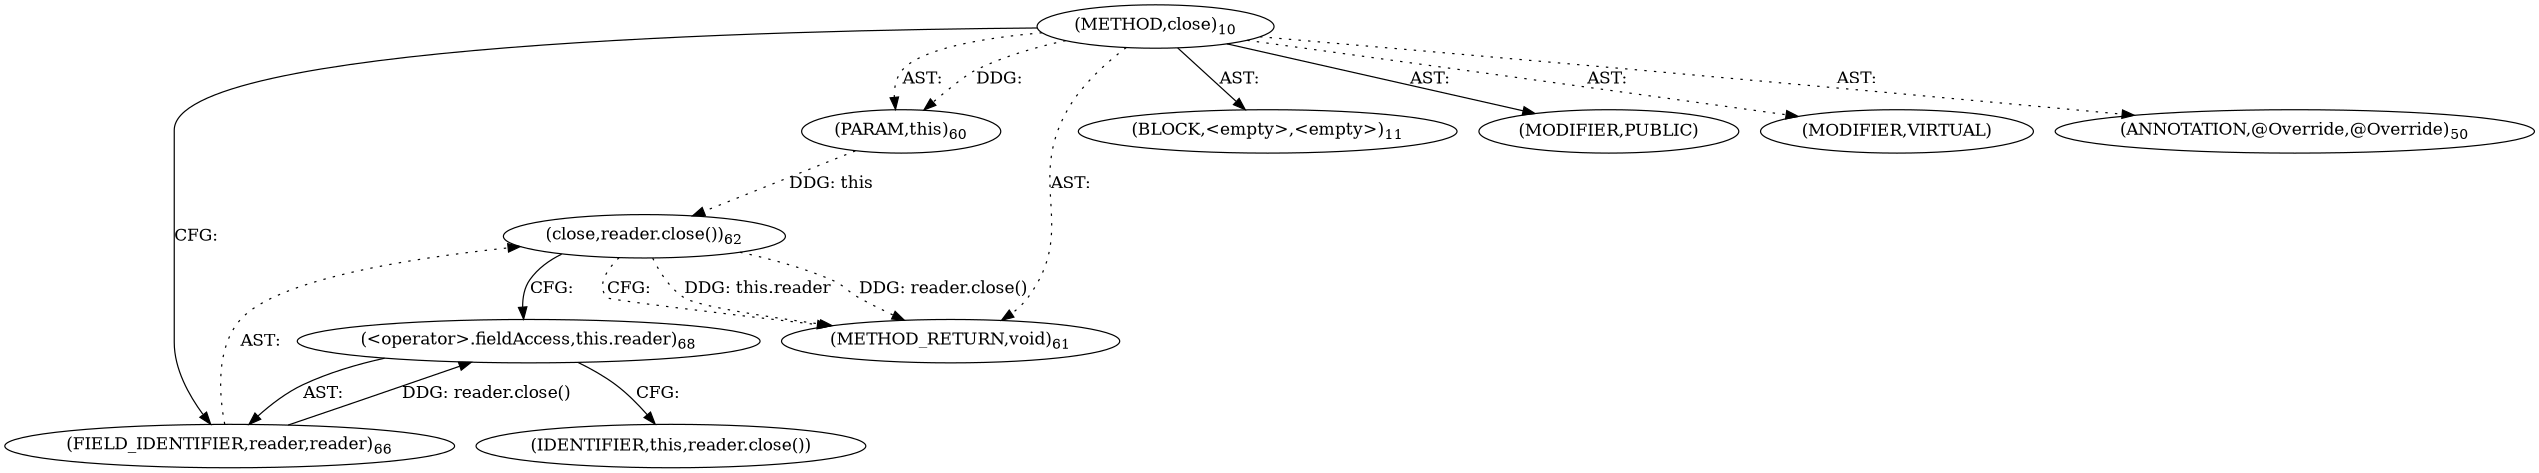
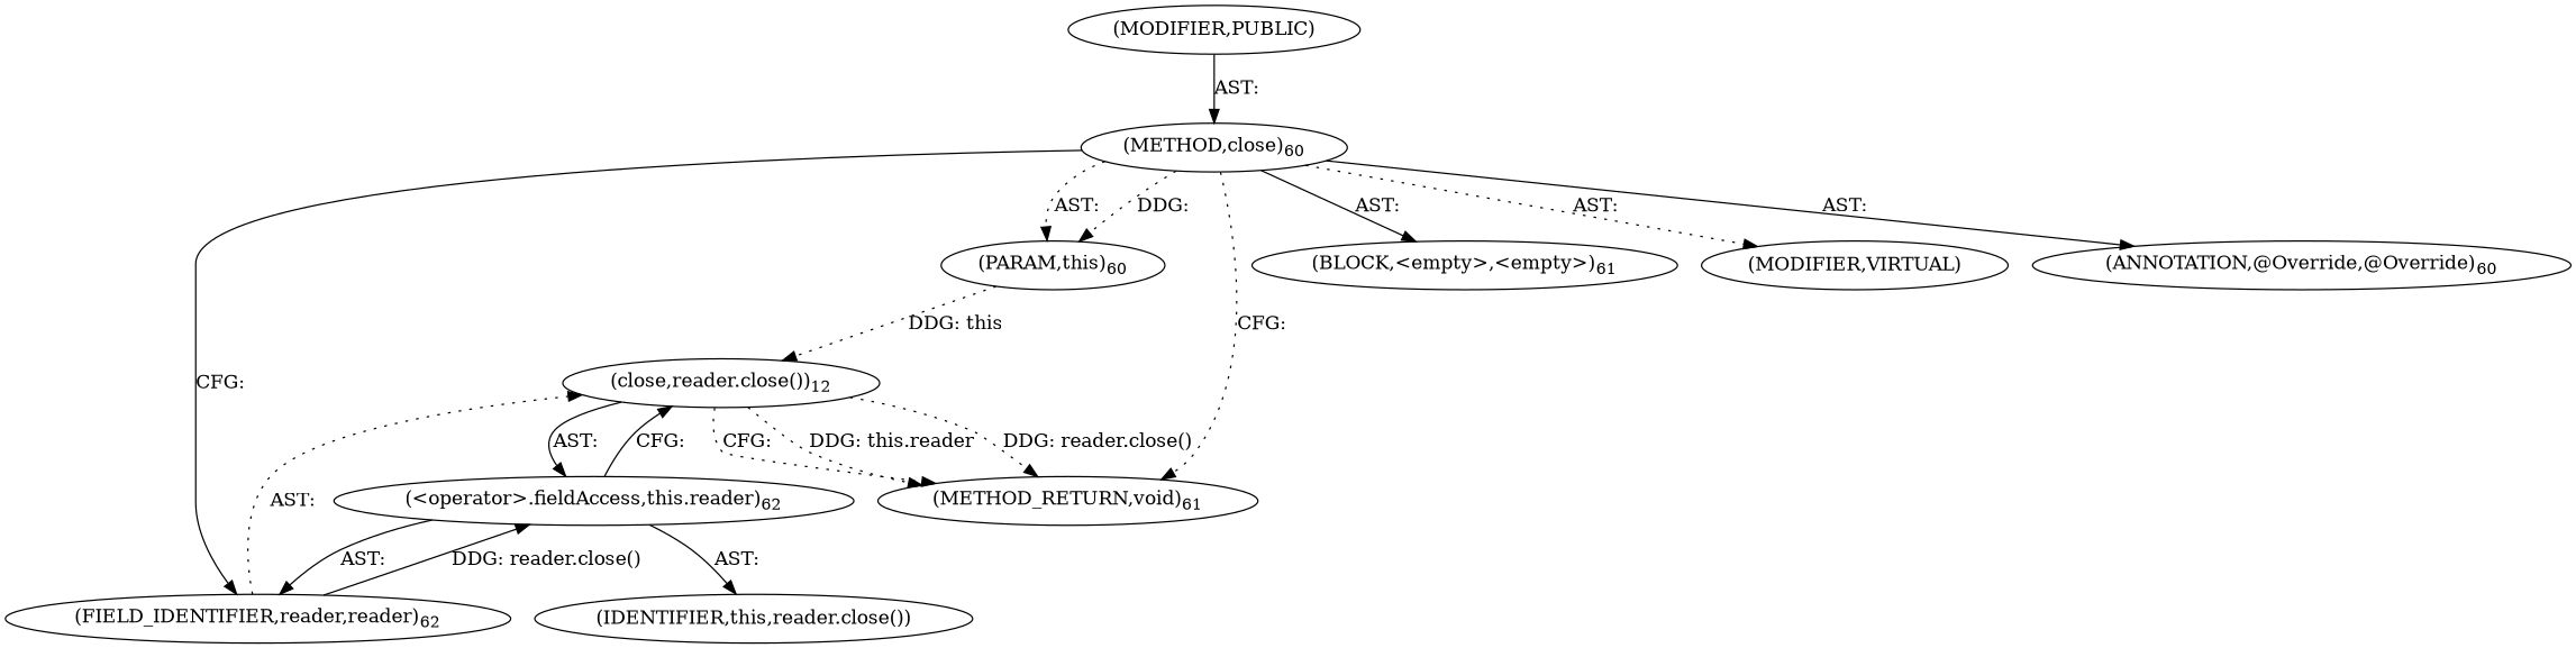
  digraph {
    edge [style=dotted]
-   n1 [label=<(METHOD,close)<SUB>10</SUB>>]
+   n1 [label=<(METHOD,close)<SUB>60</SUB>>]
    n2 [label=<(PARAM,this)<SUB>60</SUB>>]
-   n3 [label=<(BLOCK,&lt;empty&gt;,&lt;empty&gt;)<SUB>11</SUB>>]
-   n4 [label=<(FIELD_IDENTIFIER,reader,reader)<SUB>66</SUB>>]
+   n3 [label=<(BLOCK,&lt;empty&gt;,&lt;empty&gt;)<SUB>61</SUB>>]
+   n4 [label=<(FIELD_IDENTIFIER,reader,reader)<SUB>62</SUB>>]
    n5 [label=<(MODIFIER,PUBLIC)>]
    n6 [label=<(MODIFIER,VIRTUAL)>]
-   n7 [label=<(ANNOTATION,@Override,@Override)<SUB>50</SUB>>]
+   n7 [label=<(ANNOTATION,@Override,@Override)<SUB>60</SUB>>]
    n8 [label=<(METHOD_RETURN,void)<SUB>61</SUB>>]
-   n9 [label=<(close,reader.close())<SUB>62</SUB>>]
-   n10 [label=<(&lt;operator&gt;.fieldAccess,this.reader)<SUB>68</SUB>>]
+   n9 [label=<(close,reader.close())<SUB>12</SUB>>]
+   n10 [label=<(&lt;operator&gt;.fieldAccess,this.reader)<SUB>62</SUB>>]
    n11 [label=<(IDENTIFIER,this,reader.close())>]
    n1 -> n2 [label="AST: "]
    n1 -> n2 [label="DDG: "]
    n1 -> n3 [label="AST: " style=solid]
    n1 -> n4 [label="CFG: " style=solid]
-   n1 -> n5 [label="AST: " style=solid]
+   n5 -> n1 [label="AST: " style=solid]
    n1 -> n6 [label="AST: "]
-   n1 -> n7 [label="AST: "]
-   n1 -> n8 [label="AST: "]
+   n1 -> n7 [label="AST: " style=solid]
+   n1 -> n8 [label="CFG: "]
    n2 -> n9 [label="DDG: this"]
    n4 -> n9 [label="AST: "]
    n4 -> n10 [label="DDG: reader.close()" style=solid]
    n9 -> n8 [label="CFG: "]
    n9 -> n8 [label="DDG: this.reader"]
    n9 -> n8 [label="DDG: reader.close()"]
-   n9 -> n10 [label="CFG: " style=solid]
+   n9 -> n10 [label="AST: " style=solid]
    n10 -> n4 [label="AST: " style=solid]
-   n10 -> n11 [label="CFG: " style=solid]
+   n10 -> n9 [label="CFG: " style=solid]
+   n10 -> n11 [label="AST: " style=solid]
  }
